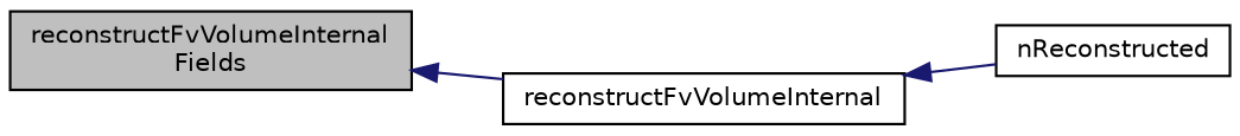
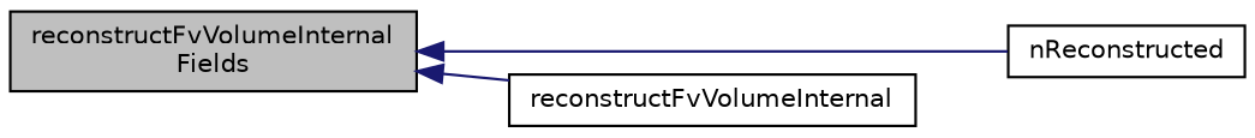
  digraph {
    rankdir=LR
    node [color=black fontname=Helvetica fontsize=10 shape=record]
    edge [color=midnightblue dir=back fontname=Helvetica fontsize=10 labelfontname=Helvetica labelfontsize=10 style=solid]
    n1 [fillcolor=grey75 fontcolor=black height=0.2 label="reconstructFvVolumeInternal\lFields" style=filled width=0.4]
    n2 [height=0.2 label=nReconstructed width=0.4]
    n3 [height=0.2 label=reconstructFvVolumeInternal width=0.4]
-   n3 -> n2
+   n1 -> n2
    n1 -> n3
  }
